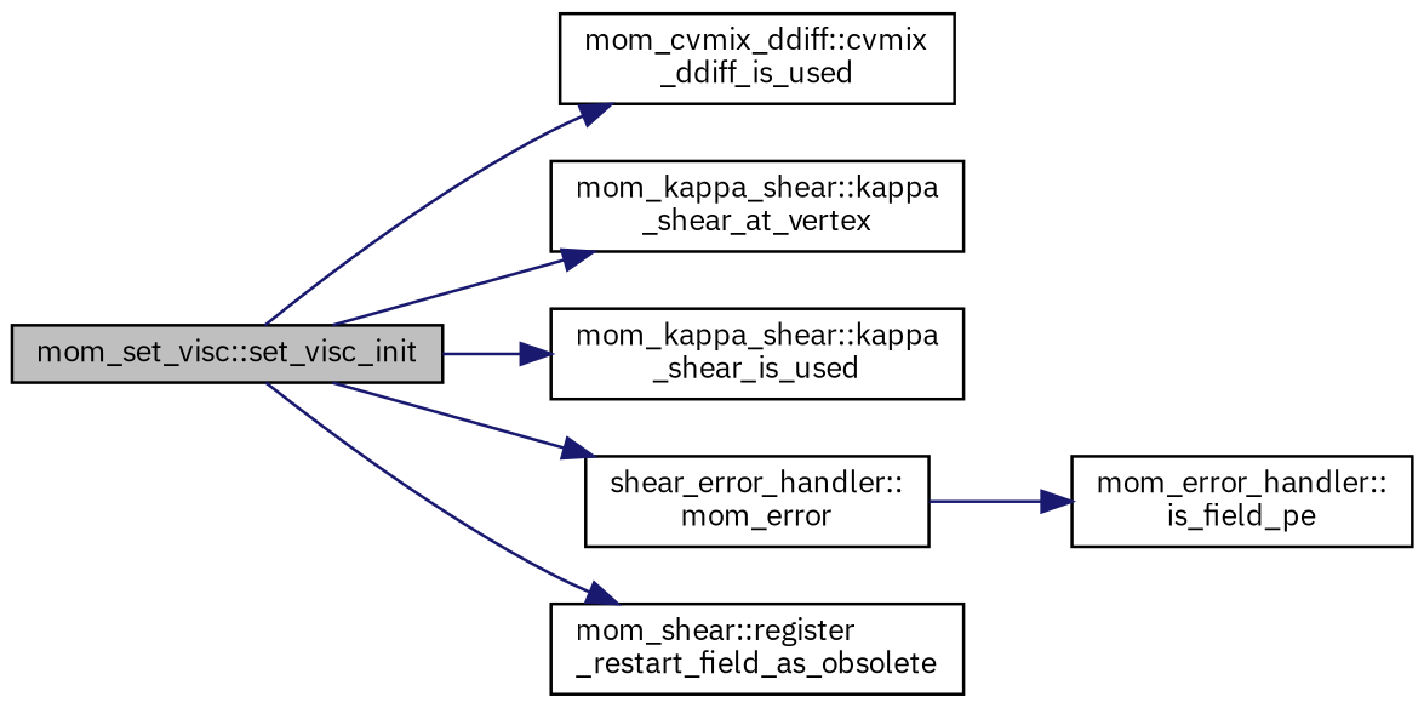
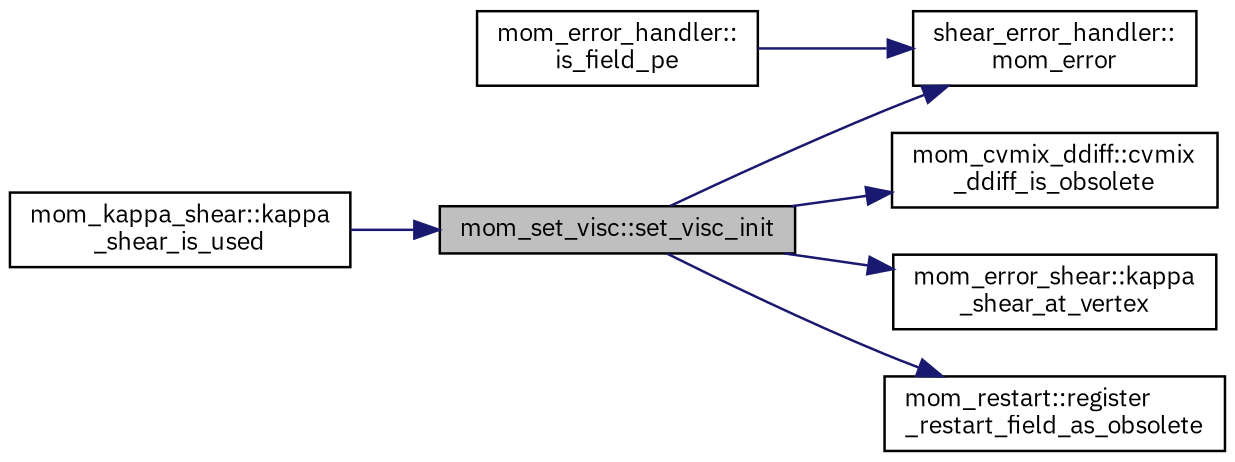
  digraph {
    fontname="IBM Plex Sans"
    rankdir=LR
    node [color=black fillcolor=white fontname="IBM Plex Sans" fontsize=10 shape=record style=filled]
    edge [color=midnightblue fontname="IBM Plex Sans" fontsize=10 labelfontname=Helvetica labelfontsize=10 style=solid]
    n1 [fillcolor=grey75 fontcolor=black height=0.2 label="mom_set_visc::set_visc_init" width=0.4]
-   n2 [height=0.2 label="mom_cvmix_ddiff::cvmix\l_ddiff_is_used" width=0.4]
-   n3 [height=0.2 label="mom_kappa_shear::kappa\l_shear_at_vertex" width=0.4]
+   n2 [height=0.2 label="mom_cvmix_ddiff::cvmix\l_ddiff_is_obsolete" width=0.4]
+   n3 [height=0.2 label="mom_error_shear::kappa\l_shear_at_vertex" width=0.4]
    n4 [height=0.2 label="mom_kappa_shear::kappa\l_shear_is_used" width=0.4]
    n5 [height=0.2 label="shear_error_handler::\lmom_error" width=0.4]
-   n6 [height=0.2 label="mom_shear::register\l_restart_field_as_obsolete" width=0.4]
+   n6 [height=0.2 label="mom_restart::register\l_restart_field_as_obsolete" width=0.4]
    n7 [height=0.2 label="mom_error_handler::\lis_field_pe" width=0.4]
    n1 -> n2
    n1 -> n3
-   n1 -> n4
+   n4 -> n1
    n1 -> n5
    n1 -> n6
-   n5 -> n7
+   n7 -> n5
  }
